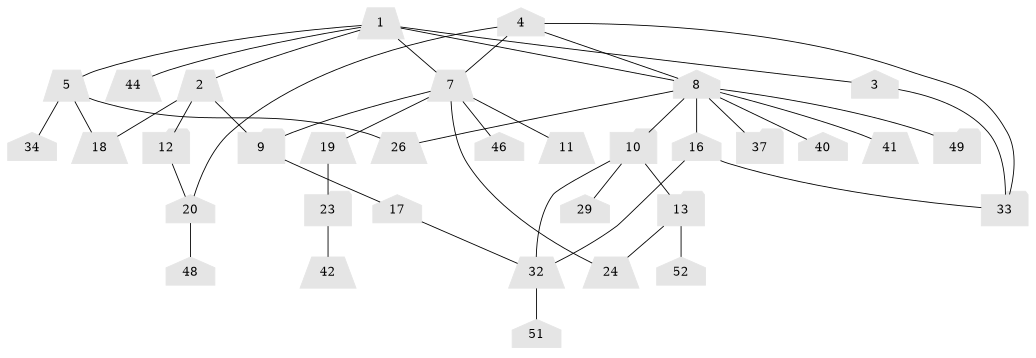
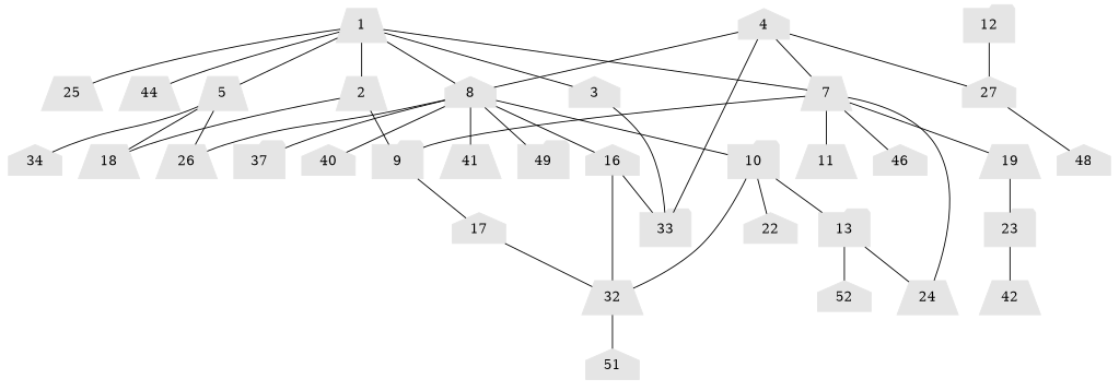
  graph {
    node [color=gray90 shape=trapezium style=filled]
    1 [super="+15"]
    2
    3 [shape=house]
    5 [super="+6"]
    7 [super="+43"]
    8 [shape=house super="+21"]
+   25 [super="+27"]
    44
    9 [shape=folder super="+14"]
    12 [shape=folder super="+28"]
    18 [super="+50"]
    33 [shape=folder]
    26
    34 [shape=house]
    11
    19
    24 [super="+39"]
    46 [shape=house]
    10 [shape=folder super="+45"]
    16 [shape=house super="+29"]
    37 [shape=folder]
    40 [shape=house]
    41
    49 [shape=folder]
    4 [shape=house]
-   20 [shape=house super="+30"]
+   20 [shape=house super="+30" label=27]
    17 [shape=house super="+36"]
    48 [shape=house]
    23 [shape=folder]
    13 [shape=folder super="+38"]
-   22 [shape=house super="+35" label=29]
+   22 [shape=house super="+35"]
    32 [super="+47"]
    52 [shape=house]
    51 [shape=house]
    42
    1 -- 2
    1 -- 3
    1 -- 5
    1 -- 7
    1 -- 8
+   1 -- 25
    1 -- 44
    2 -- 9
-   2 -- 12
    2 -- 18
    3 -- 33
    5 -- 18
    5 -- 26
    5 -- 34
    7 -- 9
    7 -- 11
    7 -- 19
    7 -- 24
    7 -- 46
    8 -- 26
    8 -- 10
    8 -- 16
    8 -- 37
    8 -- 40
    8 -- 41
    8 -- 49
    9 -- 17
    12 -- 20
    19 -- 23
    10 -- 13
    10 -- 22
    10 -- 32
    16 -- 33
    16 -- 32
    4 -- 7
    4 -- 8
    4 -- 33
    4 -- 20
    20 -- 48
    17 -- 32
    23 -- 42
    13 -- 24
    13 -- 52
    32 -- 51
  }
